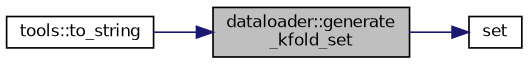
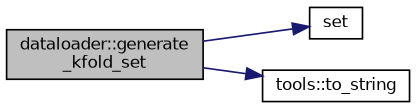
  digraph {
    rankdir=LR
    node [color=black fillcolor=white fontname=Helvetica fontsize=10 shape=record style=filled]
    edge [color=midnightblue fontname=Helvetica fontsize=10 labelfontname=Helvetica labelfontsize=10 style=solid]
    n1 [fillcolor=grey75 fontcolor=black height=0.2 label="dataloader::generate\l_kfold_set" width=0.4]
    n2 [height=0.2 label=set width=0.4]
    n3 [height=0.2 label="tools::to_string" width=0.4]
    n1 -> n2
-   n3 -> n1
+   n1 -> n3
  }
